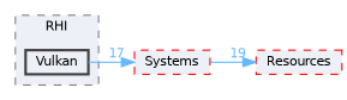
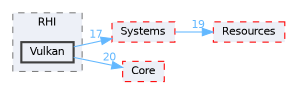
  digraph {
    compound=true
    rankdir=LR
    node [color=red fillcolor="#edf0f7" fontname=Helvetica fontsize=10 shape=box style="filled,dashed"]
    edge [color=steelblue1 fontcolor=steelblue1 fontname=Helvetica fontsize=10 labeldistance=1.5 labelfontname=Helvetica labelfontsize=10]
    n1 [color=grey25 height=0.2 label=Vulkan style="filled,bold" width=0.4]
    n2 [height=0.2 label=Systems width=0.4]
+   n3 [height=0.2 label=Core width=0.4]
    n4 [height=0.2 label=Resources width=0.4]
    subgraph cluster_1 {
      bgcolor="#edf0f7"
      fontname=Helvetica
      fontsize=10
      label=RHI
      pencolor=grey50
      style="filled,dashed"
      n1
    }
    n1 -> n2 [headlabel=17]
+   n1 -> n3 [headlabel=20]
    n2 -> n4 [headlabel=19]
  }
